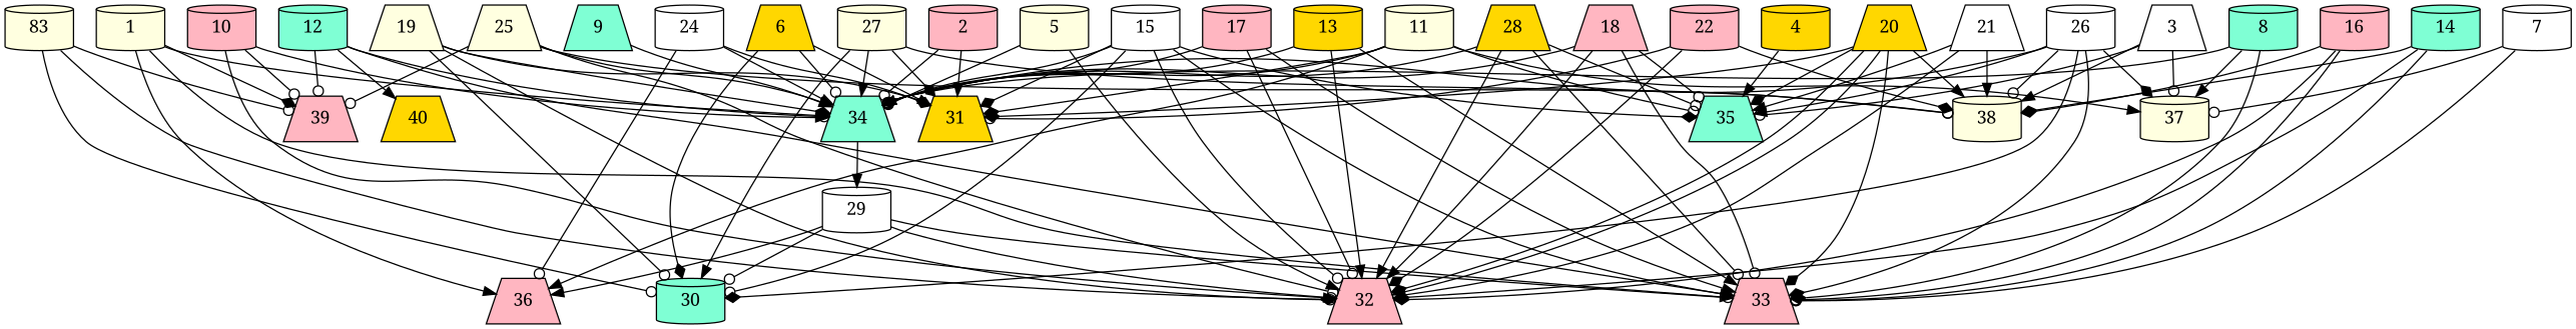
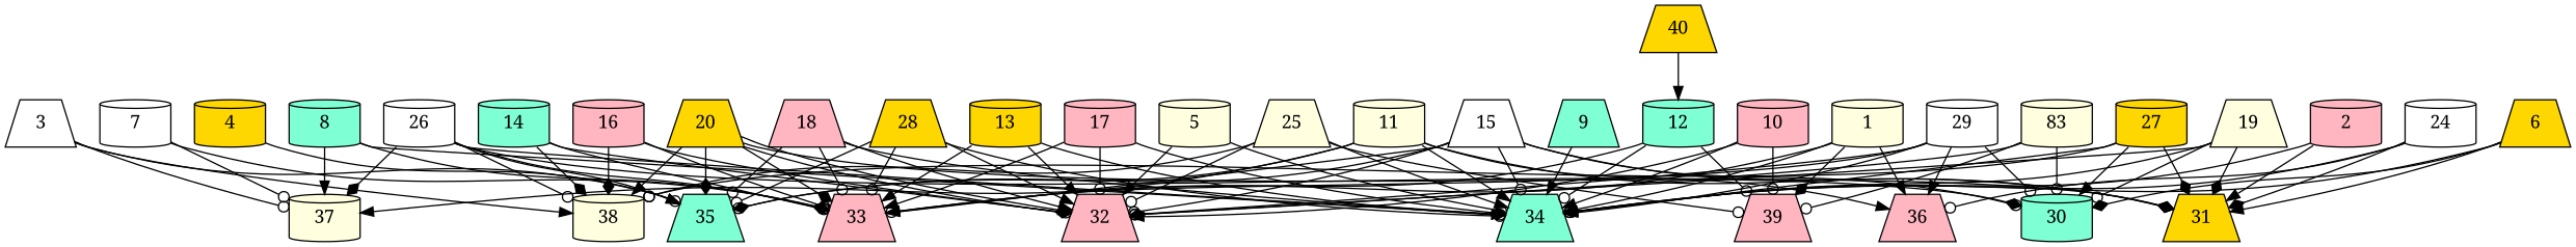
  digraph {
    fontname="Noto Serif"
    node [alpha=0.10 fillcolor=lightpink fontname="Noto Serif" shape=cylinder style=filled]
    edge [arrowhead=odot fontname="Noto Serif"]
    1 [alpha=0.16 expect_size=8120148038593719296 fillcolor=lightyellow]
    33 [alpha=0.06 expect_size=5376743682321396736 shape=trapezium]
    34 [alpha=0.07 expect_size=1268675418784775680 fillcolor=aquamarine shape=trapezium]
    36 [alpha=0.06 expect_size=394061306192523072 shape=trapezium]
    39 [alpha=0.05 expect_size=49968677019819416 shape=trapezium]
    2 [alpha=0.17 expect_size=364865594162472288256]
    31 [alpha=0.17 expect_size=3946087050445943296 fillcolor=gold shape=trapezium]
    3 [alpha=0.08 expect_size=19416830374989308 fillcolor=white shape=trapezium]
    35 [expect_size=1687550493192672768 fillcolor=aquamarine shape=trapezium]
    37 [alpha=0.19 expect_size=3749762770532654592 fillcolor=lightyellow]
    38 [alpha=0.14 expect_size=261668032339808000 fillcolor=lightyellow]
    4 [alpha=0.20 expect_size=102091201243880864 fillcolor=gold]
    5 [alpha=0.04 expect_size=33657679128901640 fillcolor=lightyellow]
    32 [alpha=0.19 expect_size=137155236154931632 shape=trapezium]
    6 [alpha=0.11 expect_size=4369482305438220288000 fillcolor=gold shape=trapezium]
    30 [alpha=0.19 expect_size=10166435692558622 fillcolor=aquamarine]
    7 [alpha=0.04 expect_size=67265152063650144 fillcolor=white]
    8 [alpha=0.13 expect_size=10936608881000077852672 fillcolor=aquamarine]
    9 [alpha=0.07 expect_size=587640067637453568 fillcolor=aquamarine shape=trapezium]
    10 [expect_size=324485183782741248]
    11 [expect_size=5678284922687335424 fillcolor=lightyellow]
    12 [alpha=0.13 expect_size=518977963969217728 fillcolor=aquamarine]
    40 [alpha=0.06 expect_size=64576141663000176 fillcolor=gold shape=trapezium]
    13 [expect_size=16059017005164979552256 fillcolor=gold]
    14 [alpha=0.04 expect_size=1193464938745430272 fillcolor=aquamarine]
-   15 [alpha=0.08 expect_size=4539780235976931016704 fillcolor=white]
+   15 [alpha=0.08 expect_size=4539780235976931016704 fillcolor=white shape=trapezium]
    16 [alpha=0.09 expect_size=253581887360133216]
    17 [expect_size=2352115616845150552064]
    18 [alpha=0.19 expect_size=3708941052322628 shape=trapezium]
    19 [alpha=0.14 expect_size=103685841388535152 fillcolor=lightyellow shape=trapezium]
    20 [expect_size=4757077726917226921984 fillcolor=gold shape=trapezium]
-   21 [alpha=0.09 expect_size=93577765001543811072 fillcolor=white shape=trapezium]
-   22 [alpha=0.02 expect_size=19707402432623848]
    n34 [alpha=0.01 expect_size=1743103227617441792 fillcolor=lightyellow label=83]
    24 [expect_size=328638032124300928 fillcolor=white]
    25 [alpha=0.04 expect_size=3073853260969884 fillcolor=lightyellow shape=trapezium]
    26 [alpha=0.00 expect_size=10573067998190700 fillcolor=white]
-   27 [expect_size=14834417955871146377216 fillcolor=lightyellow]
+   27 [expect_size=14834417955871146377216 fillcolor=gold]
    28 [alpha=0.13 expect_size=5170586634041595789312 fillcolor=gold shape=trapezium]
    29 [alpha=0.16 expect_size=236265069197503232 fillcolor=white]
    1 -> 33
    1 -> 34 [arrowhead=normal]
    1 -> 36 [arrowhead=normal]
    1 -> 39 [arrowhead=diamond]
    2 -> 34
    2 -> 31 [arrowhead=normal]
    3 -> 35
    3 -> 37
    3 -> 38 [arrowhead=normal]
    4 -> 35 [arrowhead=normal]
    5 -> 34
    5 -> 32 [arrowhead=normal]
    6 -> 34
    6 -> 31 [arrowhead=normal]
    6 -> 30 [arrowhead=diamond]
    7 -> 33
    7 -> 37
    8 -> 33 [arrowhead=diamond]
    8 -> 34
    8 -> 37 [arrowhead=normal]
    9 -> 34 [arrowhead=normal]
    10 -> 34 [arrowhead=normal]
    10 -> 39
    10 -> 32 [arrowhead=normal]
    11 -> 34 [arrowhead=normal]
    11 -> 36 [arrowhead=normal]
    11 -> 31 [arrowhead=diamond]
    11 -> 35
    11 -> 37 [arrowhead=normal]
    12 -> 33 [arrowhead=normal]
    12 -> 34
    12 -> 39
-   12 -> 40 [arrowhead=normal]
+   40 -> 12 [arrowhead=normal]
    13 -> 33 [arrowhead=normal]
    13 -> 34 [arrowhead=normal]
    13 -> 32 [arrowhead=normal]
    14 -> 33
    14 -> 38 [arrowhead=diamond]
    14 -> 32 [arrowhead=diamond]
    15 -> 33 [arrowhead=normal]
    15 -> 34
    15 -> 31 [arrowhead=diamond]
    15 -> 35 [arrowhead=diamond]
    15 -> 32
    15 -> 30
    16 -> 33
    16 -> 38 [arrowhead=diamond]
-   16 -> 32 [arrowhead=diamond]
+   16 -> 32
    17 -> 33 [arrowhead=normal]
    17 -> 34 [arrowhead=diamond]
    17 -> 32
    18 -> 33
    18 -> 34 [arrowhead=normal]
    18 -> 35
    18 -> 32 [arrowhead=normal]
    19 -> 34 [arrowhead=diamond]
    19 -> 31 [arrowhead=diamond]
    19 -> 32
    19 -> 30
    20 -> 33 [arrowhead=diamond]
    20 -> 31 [arrowhead=diamond]
    20 -> 35 [arrowhead=diamond]
    20 -> 38 [arrowhead=normal]
    20 -> 32 [arrowhead=diamond]
    20 -> 32 [arrowhead=normal]
-   21 -> 35 [arrowhead=normal]
-   21 -> 38 [arrowhead=normal]
-   21 -> 32
-   22 -> 31
-   22 -> 38 [arrowhead=diamond]
-   22 -> 32 [arrowhead=diamond]
    n34 -> 39
    n34 -> 32 [arrowhead=diamond]
    n34 -> 30
    24 -> 34 [arrowhead=normal]
    24 -> 36
    24 -> 31 [arrowhead=diamond]
    25 -> 34 [arrowhead=normal]
    25 -> 39
    25 -> 38
    25 -> 32
    26 -> 33 [arrowhead=diamond]
    26 -> 34 [arrowhead=diamond]
    26 -> 35 [arrowhead=normal]
    26 -> 37 [arrowhead=diamond]
    26 -> 38
    26 -> 30 [arrowhead=diamond]
    27 -> 34 [arrowhead=normal]
    27 -> 31 [arrowhead=diamond]
    27 -> 38
    27 -> 30 [arrowhead=normal]
    28 -> 33
    28 -> 34
    28 -> 35
    28 -> 32 [arrowhead=normal]
    29 -> 33 [arrowhead=normal]
-   34 -> 29 [arrowhead=normal]
+   29 -> 34 [arrowhead=normal]
    29 -> 36 [arrowhead=normal]
    29 -> 32
    29 -> 30
  }
